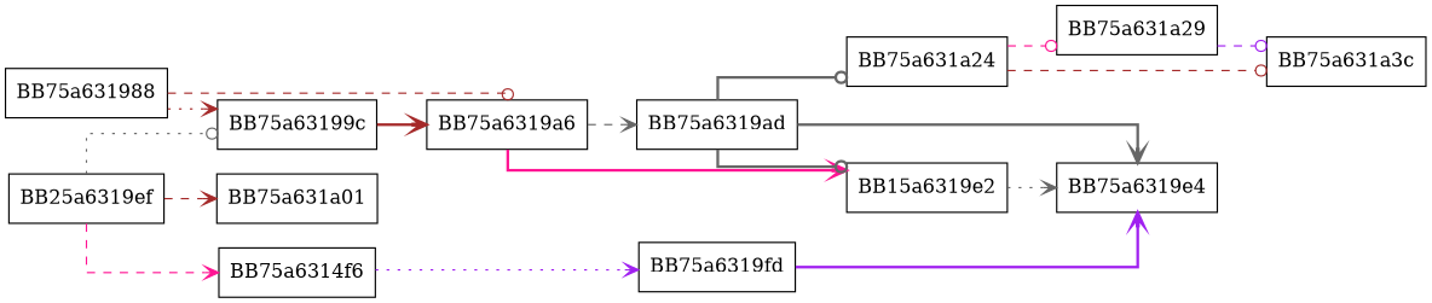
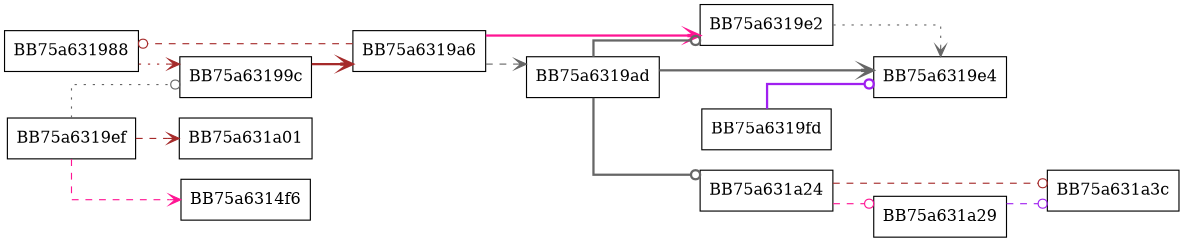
  digraph {
    rankdir=LR
    splines=ortho
    node [shape=box]
    edge [arrowhead=vee color=gray40 style=dashed]
    BB75a631988
    BB75a6319a6
    BB75a63199c
-   BB75a6319e2 [label=BB15a6319e2]
+   BB75a6319e2
    BB75a6319ad
    BB75a6319e4
    BB75a631a24
-   BB75a6319ef [label=BB25a6319ef]
+   BB75a6319ef
    BB75a631a01
    n10 [label=BB75a6314f6]
    BB75a6319fd
    BB75a631a3c
    BB75a631a29
-   BB75a631988 -> BB75a6319a6 [arrowhead=odot color=brown]
+   BB75a6319a6 -> BB75a631988 [arrowhead=odot color=brown]
    BB75a631988 -> BB75a63199c [color=brown style=dotted]
    BB75a6319a6 -> BB75a6319e2 [color=deeppink style=bold]
    BB75a6319a6 -> BB75a6319ad
    BB75a63199c -> BB75a6319a6 [color=brown style=bold]
    BB75a6319e2 -> BB75a6319e4 [style=dotted]
    BB75a6319ad -> BB75a6319e2 [arrowhead=odot style=bold]
    BB75a6319ad -> BB75a6319e4 [style=bold]
    BB75a6319ad -> BB75a631a24 [arrowhead=odot style=bold]
    BB75a631a24 -> BB75a631a3c [arrowhead=odot color=brown]
    BB75a631a24 -> BB75a631a29 [arrowhead=odot color=deeppink]
    BB75a6319ef -> BB75a63199c [arrowhead=odot style=dotted]
    BB75a6319ef -> BB75a631a01 [color=brown]
    BB75a6319ef -> n10 [color=deeppink]
-   n10 -> BB75a6319fd [color=purple style=dotted]
-   BB75a6319fd -> BB75a6319e4 [color=purple style=bold]
+   BB75a6319fd -> BB75a6319e4 [arrowhead=odot color=purple style=bold]
    BB75a631a29 -> BB75a631a3c [arrowhead=odot color=purple]
  }
